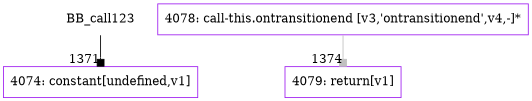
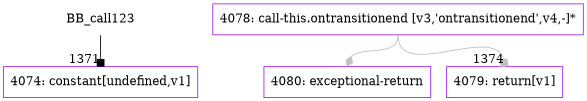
  digraph {
    rankdir=TD
    node [color=purple shape=record]
    edge [arrowhead=box headport=n tailport=s color=gray]
    n1 [color=darkorange label=BB_call123 shape=none]
    n2 [label="{4074: constant[undefined,v1]}"]
    n3 [label="{4078: call-this.ontransitionend [v3,'ontransitionend',v4,-]*}"]
+   n4 [label="{4080: exceptional-return}"]
    n5 [label="{4079: return[v1]}"]
    n1 -> n2 [headlabel="    1371" color=""]
+   n3 -> n4 [arrowhead=diamond]
    n3 -> n5 [headlabel="      1374"]
  }
